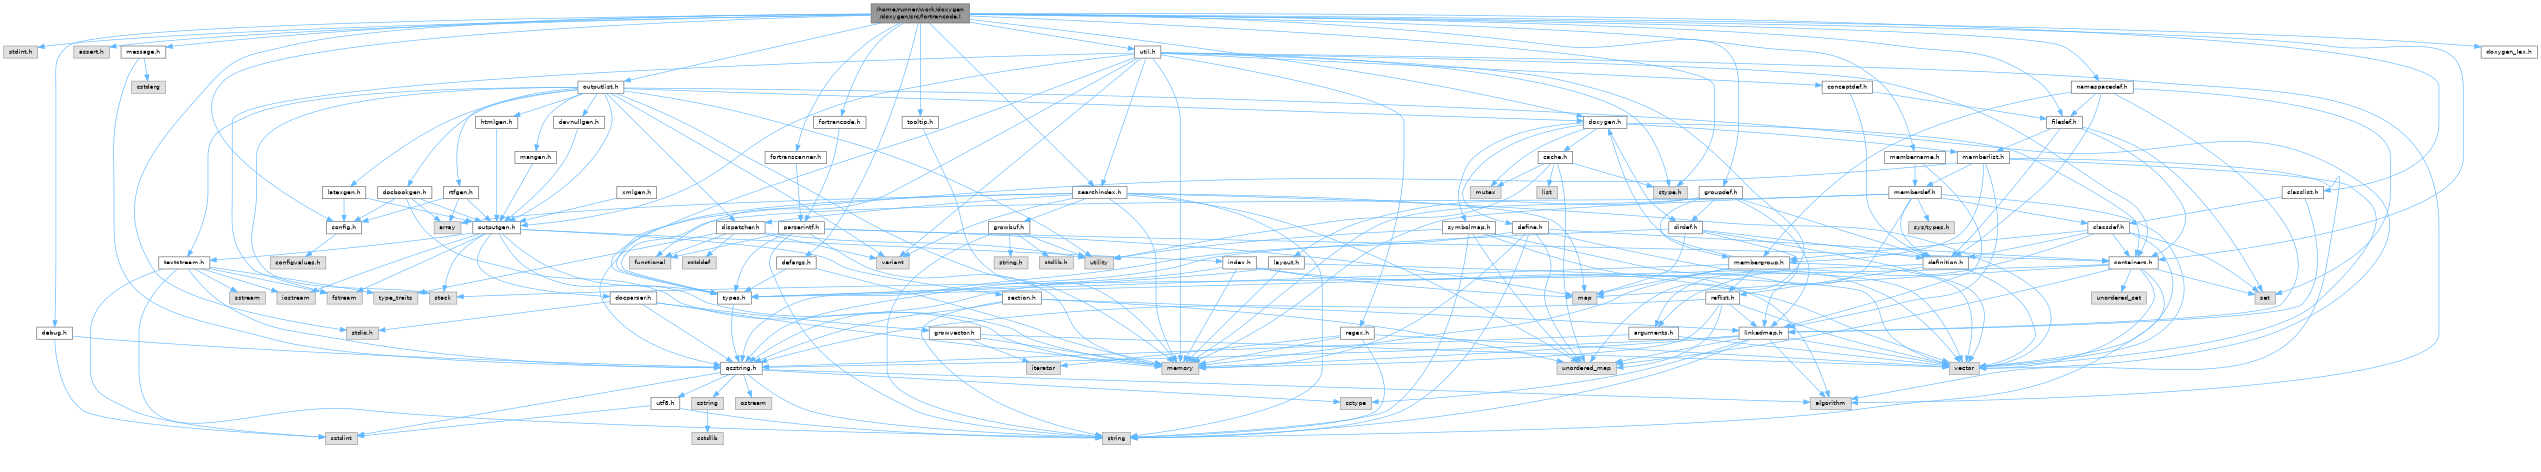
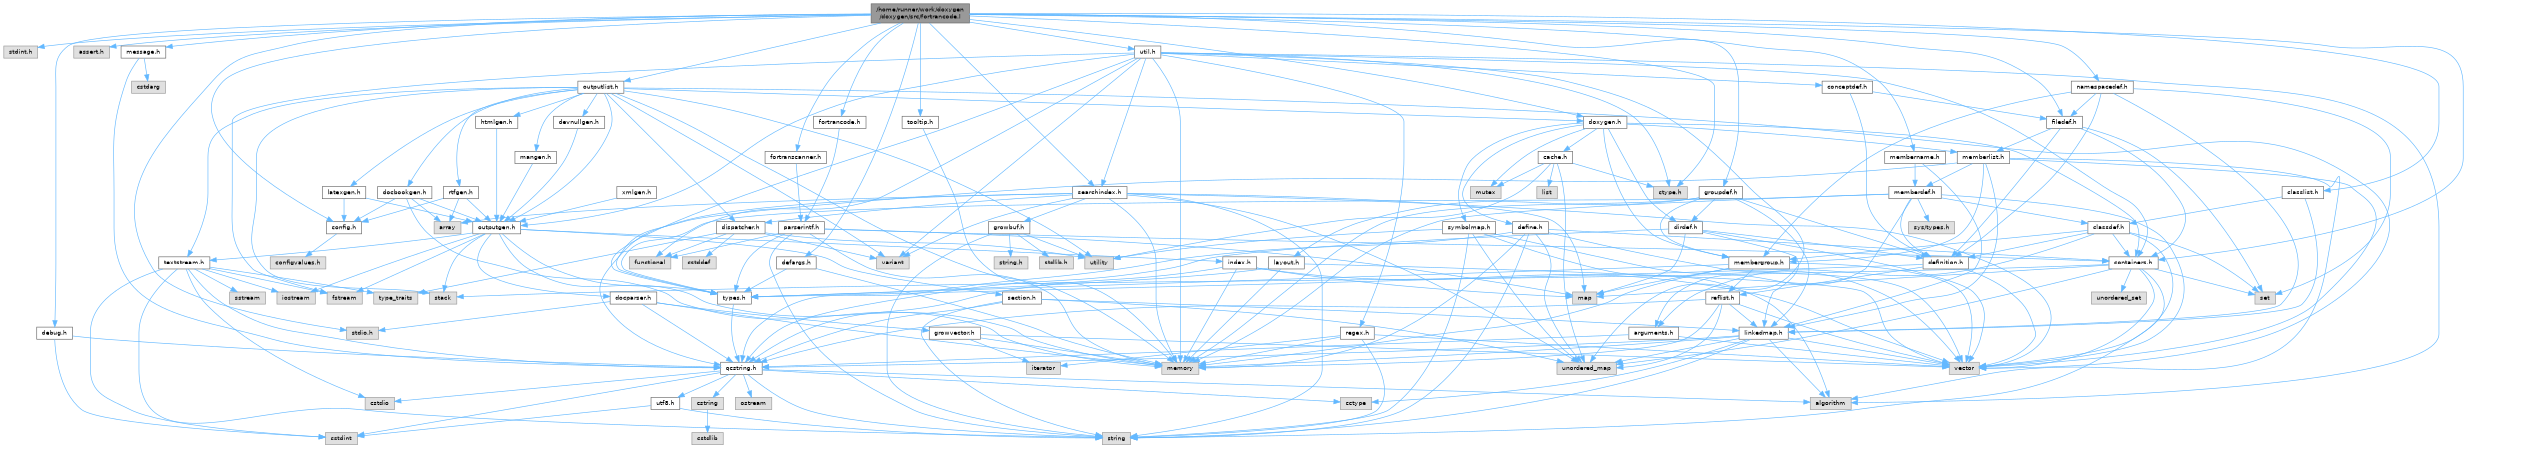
  digraph {
    node [color=grey40 fillcolor=white fontname=Helvetica fontsize=10 shape=box style=filled]
    edge [color=steelblue1 fontname=Helvetica fontsize=10 labelfontname=Helvetica labelfontsize=10 style=solid]
    n1 [color=gray40 fillcolor=grey60 fontcolor=black height=0.2 label="/home/runner/work/doxygen\l/doxygen/src/fortrancode.l" width=0.4]
    n2 [color=grey60 fillcolor="#E0E0E0" height=0.2 label="stdint.h" width=0.4]
    n3 [color=grey60 fillcolor="#E0E0E0" height=0.2 label="stdio.h" width=0.4]
    n4 [color=grey60 fillcolor="#E0E0E0" height=0.2 label="assert.h" width=0.4]
    n5 [color=grey60 fillcolor="#E0E0E0" height=0.2 label="ctype.h" width=0.4]
    n6 [height=0.2 label="doxygen.h" width=0.4]
    n7 [height=0.2 label="containers.h" width=0.4]
    n8 [height=0.2 label="message.h" width=0.4]
    n9 [height=0.2 label="outputlist.h" width=0.4]
    n10 [height=0.2 label="config.h" width=0.4]
    n11 [height=0.2 label="util.h" width=0.4]
    n12 [height=0.2 label="filedef.h" width=0.4]
    n13 [height=0.2 label="membername.h" width=0.4]
    n14 [height=0.2 label="defargs.h" width=0.4]
    n15 [height=0.2 label="groupdef.h" width=0.4]
    n16 [height=0.2 label="classlist.h" width=0.4]
    n17 [height=0.2 label="namespacedef.h" width=0.4]
    n18 [height=0.2 label="tooltip.h" width=0.4]
    n19 [height=0.2 label="fortrancode.h" width=0.4]
    n20 [height=0.2 label="fortranscanner.h" width=0.4]
    n21 [height=0.2 label="debug.h" width=0.4]
    n22 [height=0.2 label="searchindex.h" width=0.4]
-   n23 [height=0.2 label="doxygen_lex.h" width=0.4]
    n24 [color=grey60 fillcolor="#E0E0E0" height=0.2 label=mutex width=0.4]
    n25 [height=0.2 label="membergroup.h" width=0.4]
    n26 [height=0.2 label="dirdef.h" width=0.4]
    n27 [height=0.2 label="memberlist.h" width=0.4]
    n28 [height=0.2 label="define.h" width=0.4]
    n29 [height=0.2 label="cache.h" width=0.4]
    n30 [height=0.2 label="symbolmap.h" width=0.4]
    n31 [color=grey60 fillcolor="#E0E0E0" height=0.2 label=vector width=0.4]
    n32 [color=grey60 fillcolor="#E0E0E0" height=0.2 label=string width=0.4]
    n33 [color=grey60 fillcolor="#E0E0E0" height=0.2 label=set width=0.4]
    n34 [color=grey60 fillcolor="#E0E0E0" height=0.2 label=map width=0.4]
    n35 [color=grey60 fillcolor="#E0E0E0" height=0.2 label=unordered_set width=0.4]
    n36 [color=grey60 fillcolor="#E0E0E0" height=0.2 label=unordered_map width=0.4]
    n37 [color=grey60 fillcolor="#E0E0E0" height=0.2 label=stack width=0.4]
    n38 [height=0.2 label="qcstring.h" width=0.4]
    n39 [color=grey60 fillcolor="#E0E0E0" height=0.2 label=cstdarg width=0.4]
    n40 [color=grey60 fillcolor="#E0E0E0" height=0.2 label=memory width=0.4]
    n41 [color=grey60 fillcolor="#E0E0E0" height=0.2 label=utility width=0.4]
    n42 [color=grey60 fillcolor="#E0E0E0" height=0.2 label=variant width=0.4]
    n43 [height=0.2 label="outputgen.h" width=0.4]
    n44 [height=0.2 label="dispatcher.h" width=0.4]
    n45 [height=0.2 label="htmlgen.h" width=0.4]
    n46 [height=0.2 label="latexgen.h" width=0.4]
    n47 [height=0.2 label="rtfgen.h" width=0.4]
    n48 [height=0.2 label="mangen.h" width=0.4]
    n49 [height=0.2 label="docbookgen.h" width=0.4]
    n50 [height=0.2 label="devnullgen.h" width=0.4]
    n51 [height=0.2 label="textstream.h" width=0.4]
    n52 [color=grey60 fillcolor="#E0E0E0" height=0.2 label="configvalues.h" width=0.4]
    n53 [height=0.2 label="types.h" width=0.4]
    n54 [color=grey60 fillcolor="#E0E0E0" height=0.2 label=algorithm width=0.4]
    n55 [color=grey60 fillcolor="#E0E0E0" height=0.2 label=fstream width=0.4]
    n56 [color=grey60 fillcolor="#E0E0E0" height=0.2 label=functional width=0.4]
    n57 [height=0.2 label="regex.h" width=0.4]
    n58 [height=0.2 label="conceptdef.h" width=0.4]
    n59 [height=0.2 label="definition.h" width=0.4]
    n60 [height=0.2 label="linkedmap.h" width=0.4]
    n61 [height=0.2 label="memberdef.h" width=0.4]
    n62 [height=0.2 label="layout.h" width=0.4]
    n63 [height=0.2 label="classdef.h" width=0.4]
    n64 [height=0.2 label="parserintf.h" width=0.4]
    n65 [color=grey60 fillcolor="#E0E0E0" height=0.2 label=cstdint width=0.4]
    n66 [color=grey60 fillcolor="#E0E0E0" height=0.2 label=array width=0.4]
    n67 [height=0.2 label="growbuf.h" width=0.4]
    n68 [height=0.2 label="reflist.h" width=0.4]
    n69 [color=grey60 fillcolor="#E0E0E0" height=0.2 label=list width=0.4]
    n70 [color=grey60 fillcolor="#E0E0E0" height=0.2 label=cctype width=0.4]
    n71 [color=grey60 fillcolor="#E0E0E0" height=0.2 label=cstring width=0.4]
+   n72 [color=grey60 fillcolor="#E0E0E0" height=0.2 label=cstdio width=0.4]
    n73 [color=grey60 fillcolor="#E0E0E0" height=0.2 label=ostream width=0.4]
    n74 [height=0.2 label="utf8.h" width=0.4]
    n75 [color=grey60 fillcolor="#E0E0E0" height=0.2 label=cstdlib width=0.4]
    n76 [color=grey60 fillcolor="#E0E0E0" height=0.2 label="sys/types.h" width=0.4]
    n77 [height=0.2 label="arguments.h" width=0.4]
    n78 [color=grey60 fillcolor="#E0E0E0" height=0.2 label=iostream width=0.4]
    n79 [height=0.2 label="index.h" width=0.4]
    n80 [height=0.2 label="section.h" width=0.4]
    n81 [height=0.2 label="docparser.h" width=0.4]
    n82 [color=grey60 fillcolor="#E0E0E0" height=0.2 label=type_traits width=0.4]
    n83 [color=grey60 fillcolor="#E0E0E0" height=0.2 label=cstddef width=0.4]
    n84 [height=0.2 label="xmlgen.h" width=0.4]
    n85 [color=grey60 fillcolor="#E0E0E0" height=0.2 label=sstream width=0.4]
    n86 [height=0.2 label="growvector.h" width=0.4]
    n87 [color=grey60 fillcolor="#E0E0E0" height=0.2 label=iterator width=0.4]
    n88 [color=grey60 fillcolor="#E0E0E0" height=0.2 label="stdlib.h" width=0.4]
    n89 [color=grey60 fillcolor="#E0E0E0" height=0.2 label="string.h" width=0.4]
    n1 -> n2
    n1 -> n3
    n1 -> n4
    n1 -> n5
    n1 -> n6
    n1 -> n7
    n1 -> n8
    n1 -> n9
    n1 -> n10
    n1 -> n11
    n1 -> n12
    n1 -> n13
    n1 -> n14
    n1 -> n15
    n1 -> n16
    n1 -> n17
    n1 -> n18
    n1 -> n19
    n1 -> n20
    n1 -> n21
    n1 -> n22
-   n1 -> n23
    n6 -> n7
    n6 -> n24
-   n25 -> n6
+   n6 -> n25
    n6 -> n26
    n6 -> n27
    n6 -> n28
    n6 -> n29
    n6 -> n30
    n7 -> n31
    n7 -> n32
    n7 -> n33
    n7 -> n34
    n7 -> n35
    n7 -> n36
    n7 -> n37
    n8 -> n38
    n8 -> n39
    n9 -> n6
    n9 -> n31
    n9 -> n37
    n9 -> n40
    n9 -> n41
    n9 -> n42
    n9 -> n43
    n9 -> n44
    n9 -> n45
    n9 -> n46
    n9 -> n47
    n9 -> n48
    n9 -> n49
    n9 -> n50
    n9 -> n51
    n10 -> n52
    n11 -> n5
    n11 -> n7
    n11 -> n22
    n11 -> n36
    n11 -> n40
    n11 -> n42
    n11 -> n43
    n11 -> n53
    n11 -> n54
    n11 -> n55
    n11 -> n56
    n11 -> n57
    n11 -> n58
    n12 -> n7
    n12 -> n27
    n12 -> n33
    n12 -> n59
    n13 -> n60
    n13 -> n61
    n14 -> n40
    n14 -> n53
    n15 -> n25
    n15 -> n26
    n15 -> n40
    n15 -> n59
    n15 -> n60
    n15 -> n62
    n16 -> n60
    n16 -> n63
    n17 -> n12
    n17 -> n25
    n17 -> n33
    n17 -> n59
    n17 -> n60
    n18 -> n40
    n19 -> n64
    n20 -> n64
    n21 -> n38
    n21 -> n65
    n22 -> n31
    n22 -> n32
    n22 -> n34
    n22 -> n36
    n22 -> n38
    n22 -> n40
    n22 -> n42
    n22 -> n44
    n22 -> n66
    n22 -> n67
    n25 -> n31
    n25 -> n34
    n25 -> n40
    n25 -> n53
    n25 -> n68
    n26 -> n31
    n26 -> n34
    n26 -> n38
    n26 -> n59
    n26 -> n60
    n27 -> n25
    n27 -> n31
    n27 -> n53
    n27 -> n54
    n27 -> n60
    n27 -> n61
    n28 -> n7
    n28 -> n31
    n28 -> n32
    n28 -> n36
    n28 -> n38
    n28 -> n40
    n29 -> n5
    n29 -> n24
    n29 -> n36
    n29 -> n41
    n29 -> n69
    n30 -> n31
    n30 -> n32
    n30 -> n36
    n30 -> n41
    n30 -> n54
    n38 -> n32
    n38 -> n54
    n38 -> n65
    n38 -> n70
    n38 -> n71
+   n38 -> n72
    n38 -> n73
    n38 -> n74
    n43 -> n37
    n43 -> n40
    n43 -> n51
    n43 -> n53
    n43 -> n55
    n43 -> n78
    n43 -> n79
    n43 -> n80
    n43 -> n81
    n44 -> n41
    n44 -> n42
    n44 -> n56
    n44 -> n82
    n44 -> n83
    n45 -> n43
    n46 -> n10
    n46 -> n43
    n47 -> n10
    n47 -> n43
    n47 -> n66
    n48 -> n43
    n49 -> n10
    n49 -> n40
    n49 -> n43
    n49 -> n66
    n50 -> n43
    n51 -> n32
    n51 -> n38
    n51 -> n55
    n51 -> n65
+   n51 -> n72
    n51 -> n78
    n51 -> n82
    n51 -> n85
    n53 -> n38
    n57 -> n31
    n57 -> n32
    n57 -> n40
    n57 -> n87
    n58 -> n12
    n58 -> n59
    n59 -> n31
    n59 -> n53
    n59 -> n68
    n60 -> n31
    n60 -> n32
    n60 -> n36
    n60 -> n38
    n60 -> n40
    n60 -> n54
    n60 -> n70
    n61 -> n31
    n61 -> n40
    n61 -> n53
    n61 -> n59
    n61 -> n63
    n61 -> n76
    n61 -> n77
    n62 -> n31
    n62 -> n40
    n62 -> n53
    n63 -> n7
    n63 -> n25
    n63 -> n31
    n63 -> n33
    n63 -> n59
    n63 -> n77
    n64 -> n7
    n64 -> n32
    n64 -> n34
    n64 -> n40
    n64 -> n53
    n64 -> n56
    n67 -> n32
    n67 -> n41
    n67 -> n88
    n67 -> n89
    n68 -> n31
    n68 -> n36
    n68 -> n38
    n68 -> n40
    n68 -> n60
    n71 -> n75
    n74 -> n32
    n74 -> n65
    n77 -> n31
    n77 -> n38
    n79 -> n31
    n79 -> n34
    n79 -> n38
    n79 -> n40
    n80 -> n32
    n80 -> n36
    n80 -> n38
    n80 -> n60
    n81 -> n3
    n81 -> n38
    n81 -> n40
    n81 -> n86
    n84 -> n43
    n86 -> n31
    n86 -> n40
    n86 -> n87
  }
